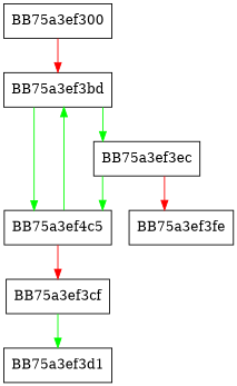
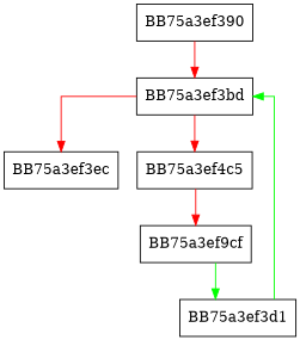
  digraph {
    splines=ortho
    node [shape=box]
    edge [color=red]
-   BB75a3ef390 [label=BB75a3ef300]
+   BB75a3ef390
    BB75a3ef3bd
    BB75a3ef3ec
    n4 [label=BB75a3ef4c5]
-   BB75a3ef3fe
-   BB75a3ef3cf
+   BB75a3ef3cf [label=BB75a3ef9cf]
    BB75a3ef3d1
    BB75a3ef390 -> BB75a3ef3bd
-   BB75a3ef3bd -> BB75a3ef3ec [color=green]
-   BB75a3ef3bd -> n4 [color=green]
-   BB75a3ef3ec -> n4 [color=green]
-   BB75a3ef3ec -> BB75a3ef3fe
-   n4 -> BB75a3ef3bd [color=green]
+   BB75a3ef3bd -> BB75a3ef3ec
+   BB75a3ef3bd -> n4
+   BB75a3ef3d1 -> BB75a3ef3bd [color=green]
    n4 -> BB75a3ef3cf
    BB75a3ef3cf -> BB75a3ef3d1 [color=green]
  }
